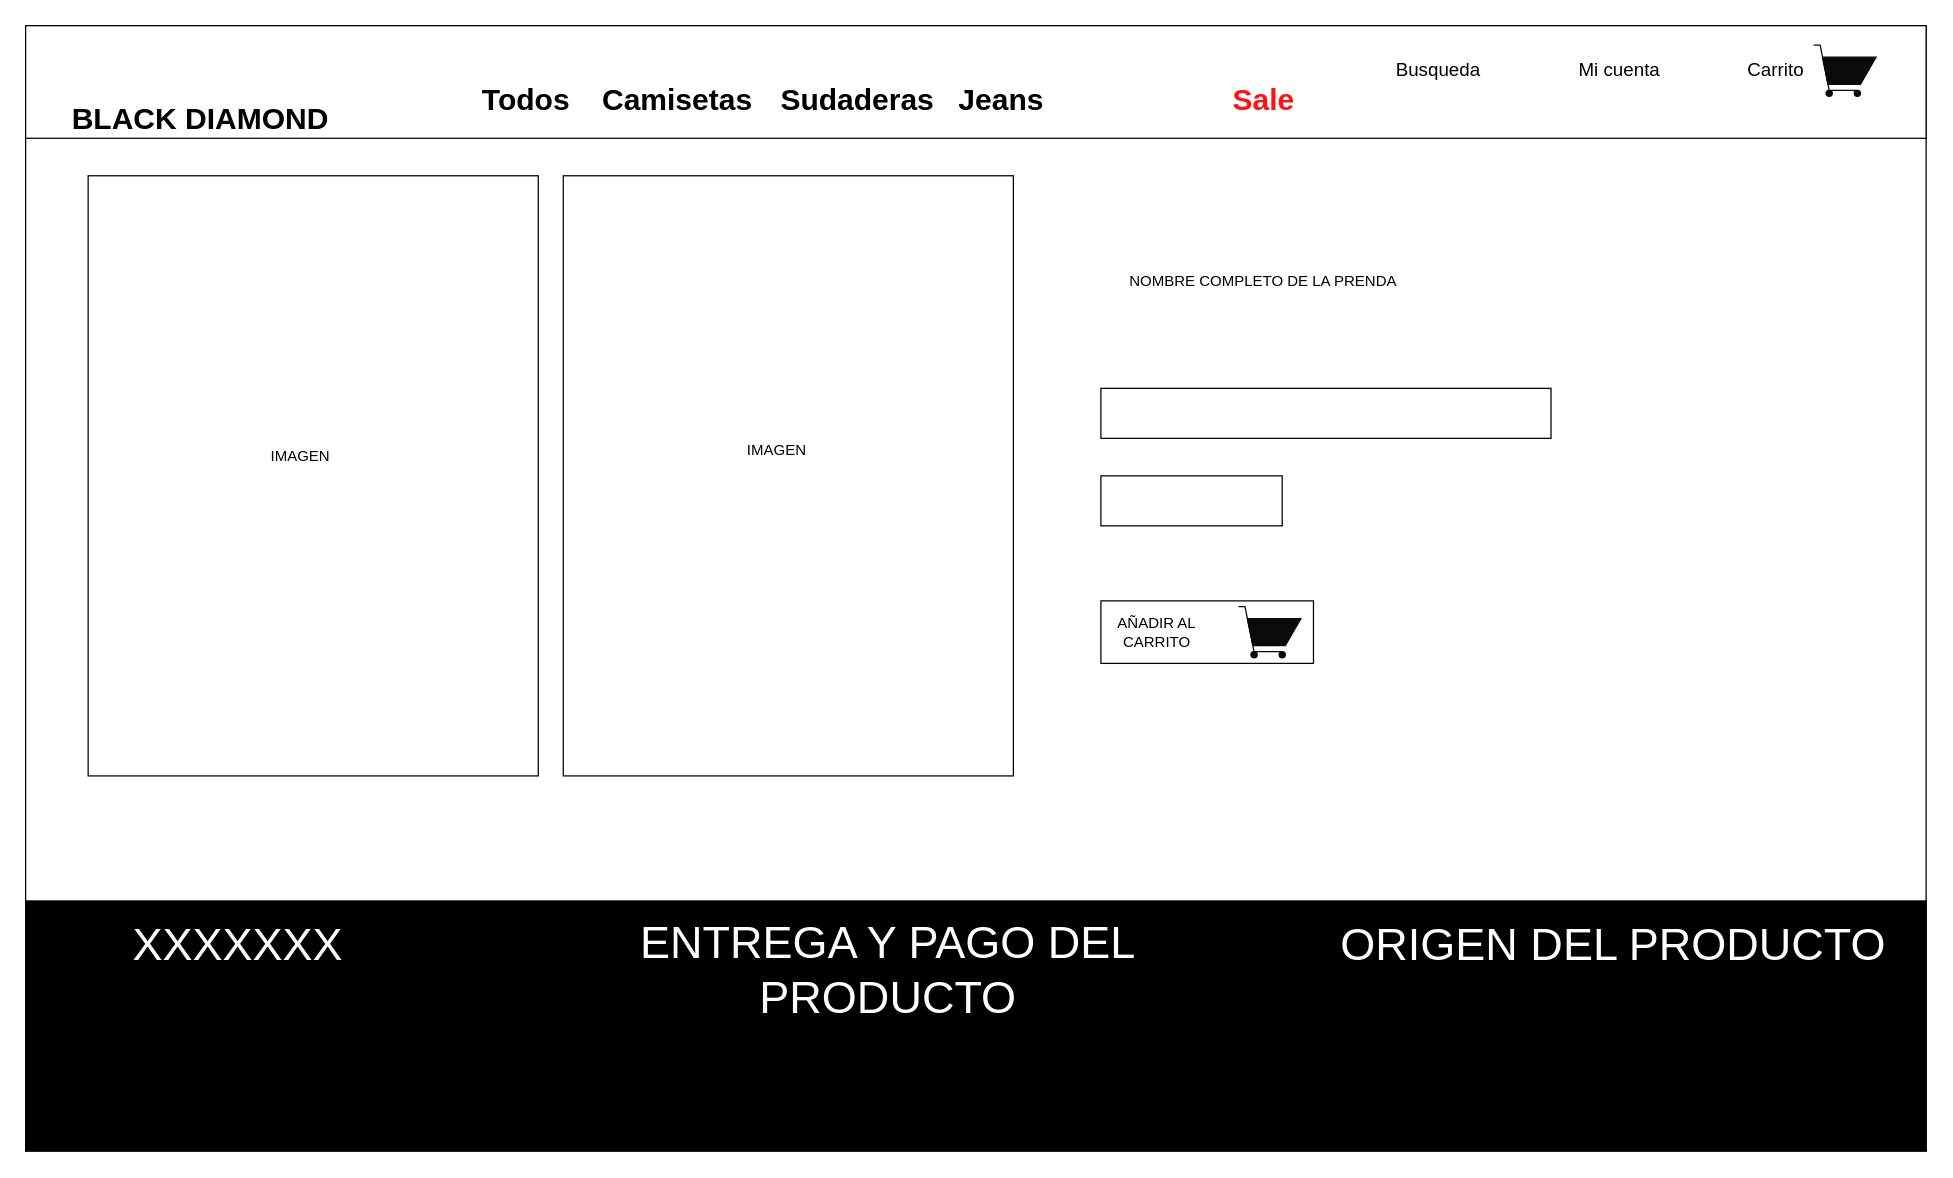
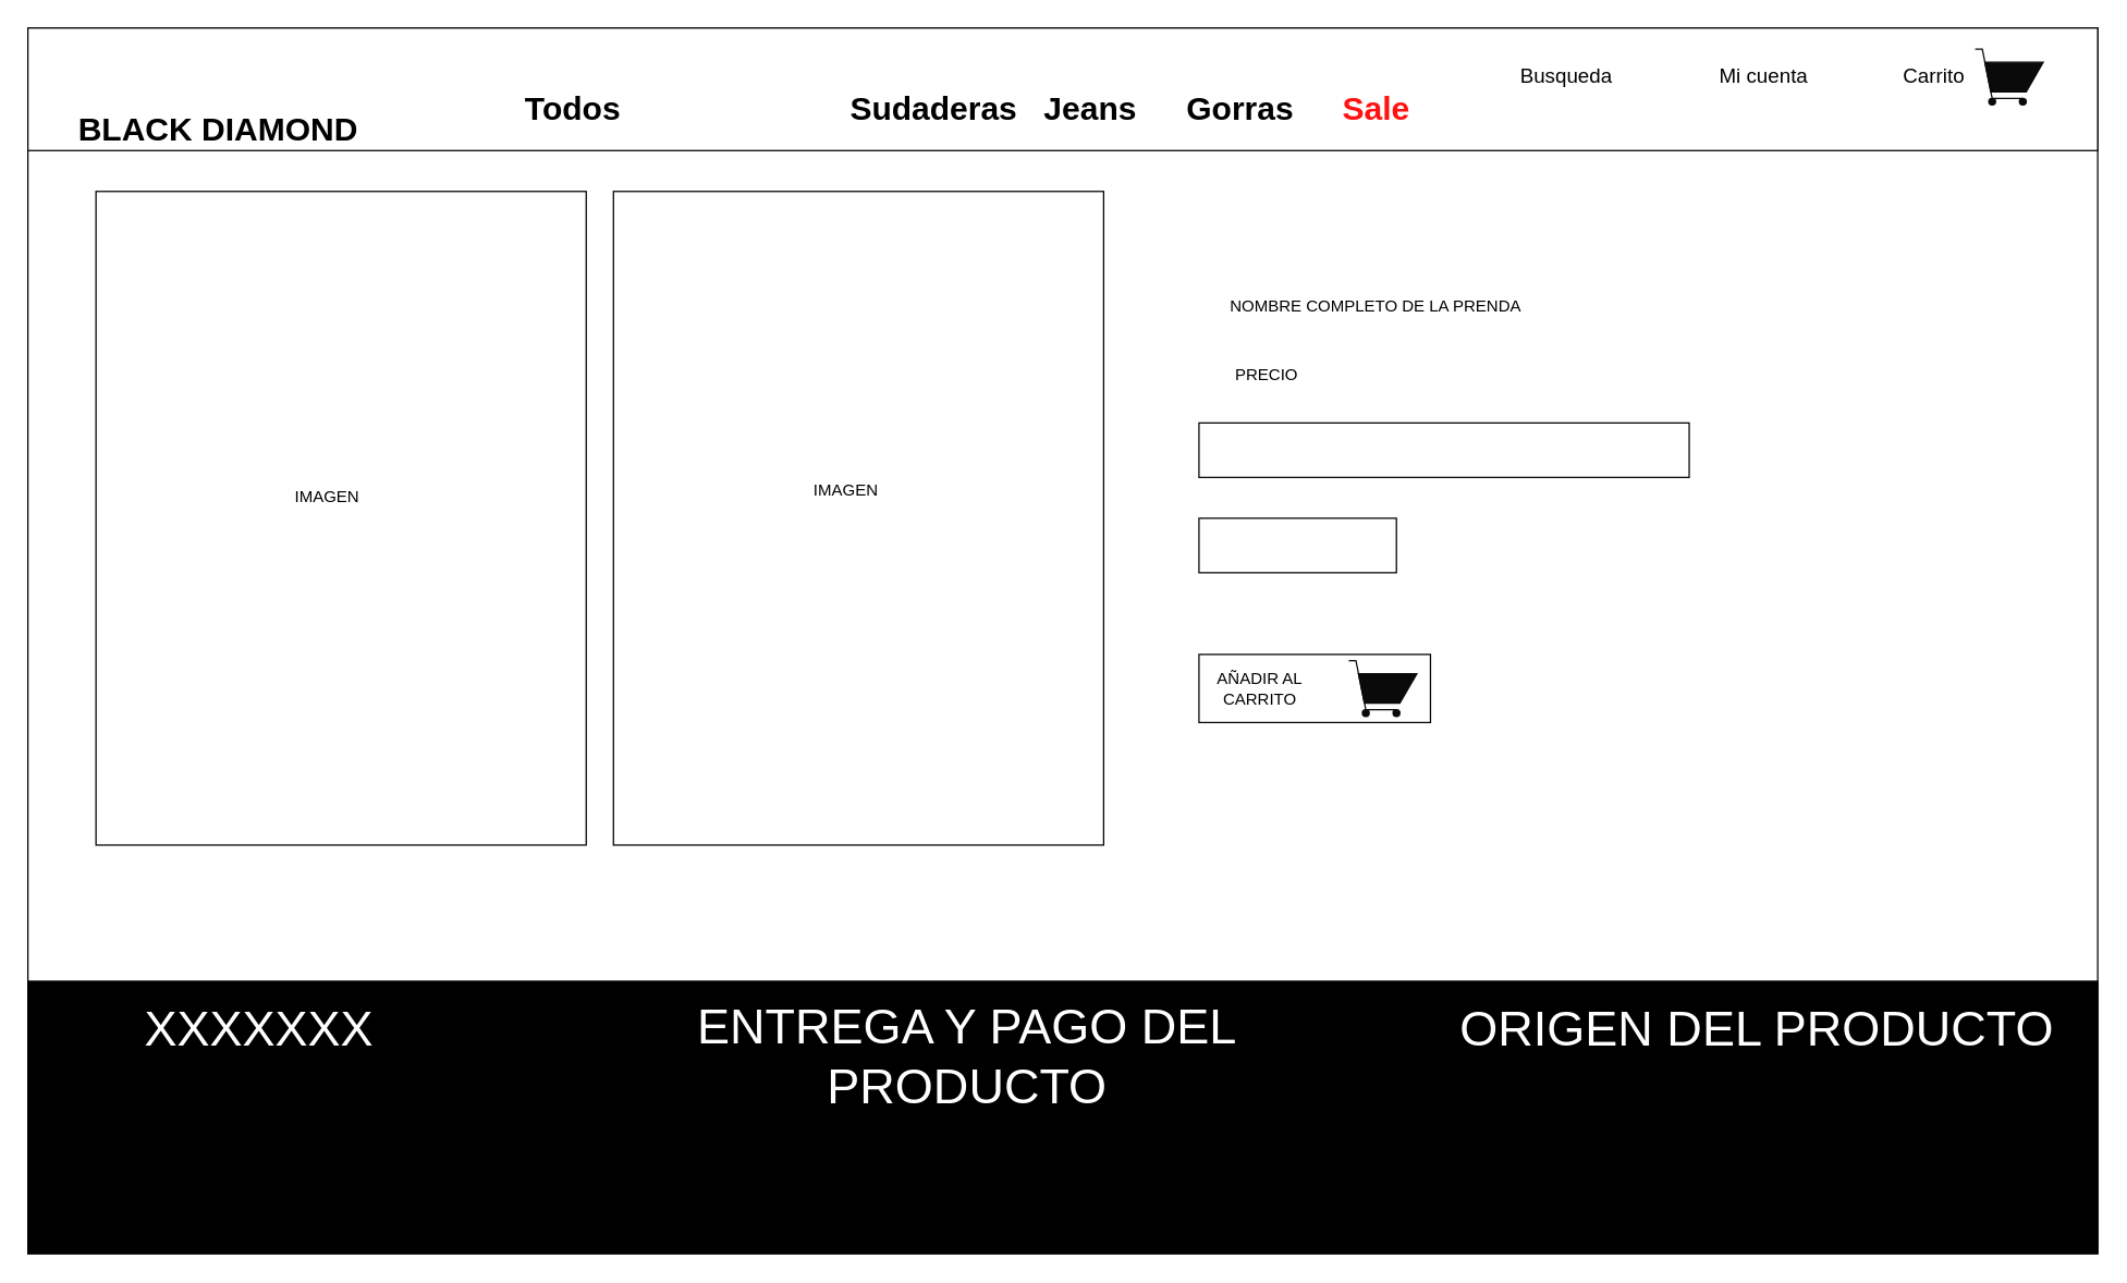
  <mxCell id="0" />
  <mxCell id="1" parent="0" />
  <mxCell id="2" value="" style="rounded=0;whiteSpace=wrap;html=1;fillColor=none;" vertex="1" parent="1"><mxGeometry x="20" y="20" width="1520" height="900" as="geometry" /></mxCell>
  <mxCell id="3" value="" style="rounded=0;whiteSpace=wrap;html=1;fillColor=#000000;" vertex="1" parent="1"><mxGeometry x="20" y="720" width="1520" height="200" as="geometry" /></mxCell>
  <mxCell id="4" value="" style="rounded=0;whiteSpace=wrap;html=1;fillColor=#FFFFFF;" vertex="1" parent="1"><mxGeometry x="20" y="20" width="1520" height="90" as="geometry" /></mxCell>
  <mxCell id="5" value="&lt;b&gt;&lt;font style=&quot;font-size: 24px;&quot;&gt;BLACK DIAMOND&lt;/font&gt;&lt;/b&gt;" style="text;html=1;strokeColor=none;fillColor=none;align=center;verticalAlign=middle;whiteSpace=wrap;rounded=0;" vertex="1" parent="1"><mxGeometry x="40" y="80" width="240" height="30" as="geometry" /></mxCell>
  <mxCell id="6" value="&lt;span style=&quot;background-color: rgb(0, 0, 0);&quot;&gt;&lt;font style=&quot;font-size: 36px;&quot; color=&quot;#FFFFFF&quot;&gt;XXXXXXX&lt;/font&gt;&lt;/span&gt;" style="text;html=1;strokeColor=none;fillColor=none;align=center;verticalAlign=middle;whiteSpace=wrap;rounded=0;" vertex="1" parent="1"><mxGeometry x="70" y="740" width="240" height="30" as="geometry" /></mxCell>
  <mxCell id="7" value="Busqueda" style="text;html=1;strokeColor=none;fillColor=none;align=center;verticalAlign=middle;whiteSpace=wrap;rounded=0;fontSize=15;" vertex="1" parent="1"><mxGeometry x="1120" y="40" width="60" height="30" as="geometry" /></mxCell>
  <mxCell id="8" value="Mi cuenta" style="text;html=1;strokeColor=none;fillColor=none;align=center;verticalAlign=middle;whiteSpace=wrap;rounded=0;fontSize=15;" vertex="1" parent="1"><mxGeometry x="1260" y="40" width="70" height="30" as="geometry" /></mxCell>
  <mxCell id="9" value="Carrito" style="text;html=1;strokeColor=none;fillColor=none;align=center;verticalAlign=middle;whiteSpace=wrap;rounded=0;fontSize=15;" vertex="1" parent="1"><mxGeometry x="1390" y="40" width="60" height="30" as="geometry" /></mxCell>
  <mxCell id="10" value="Todos" style="text;strokeColor=none;fillColor=none;html=1;fontSize=24;fontStyle=1;verticalAlign=middle;align=center;" vertex="1" parent="1"><mxGeometry x="370" y="60" width="100" height="40" as="geometry" /></mxCell>
- <mxCell id="11" value="Camisetas" style="text;strokeColor=none;fillColor=none;html=1;fontSize=24;fontStyle=1;verticalAlign=middle;align=center;" vertex="1" parent="1"><mxGeometry x="490.5" y="60" width="100" height="40" as="geometry" /></mxCell>
  <mxCell id="12" value="Sudaderas" style="text;strokeColor=none;fillColor=none;html=1;fontSize=24;fontStyle=1;verticalAlign=middle;align=center;" vertex="1" parent="1"><mxGeometry x="634.5" y="60" width="100" height="40" as="geometry" /></mxCell>
  <mxCell id="13" value="Jeans" style="text;strokeColor=none;fillColor=none;html=1;fontSize=24;fontStyle=1;verticalAlign=middle;align=center;" vertex="1" parent="1"><mxGeometry x="750" y="60" width="100" height="40" as="geometry" /></mxCell>
+ <mxCell id="14" value="Gorras" style="text;strokeColor=none;fillColor=none;html=1;fontSize=24;fontStyle=1;verticalAlign=middle;align=center;" vertex="1" parent="1"><mxGeometry x="860" y="60" width="100" height="40" as="geometry" /></mxCell>
  <mxCell id="15" value="&lt;font color=&quot;#ff1212&quot;&gt;Sale&lt;/font&gt;" style="text;strokeColor=none;fillColor=none;html=1;fontSize=24;fontStyle=1;verticalAlign=middle;align=center;" vertex="1" parent="1"><mxGeometry x="960" y="60" width="100" height="40" as="geometry" /></mxCell>
  <mxCell id="16" value="" style="rounded=0;whiteSpace=wrap;html=1;" vertex="1" parent="1"><mxGeometry x="70" y="140" width="360" height="480" as="geometry" /></mxCell>
  <mxCell id="17" value="" style="rounded=0;whiteSpace=wrap;html=1;" vertex="1" parent="1"><mxGeometry x="450" y="140" width="360" height="480" as="geometry" /></mxCell>
  <mxCell id="18" value="" style="rounded=0;whiteSpace=wrap;html=1;" vertex="1" parent="1"><mxGeometry x="880" y="310" width="360" height="40" as="geometry" /></mxCell>
  <mxCell id="19" value="" style="rounded=0;whiteSpace=wrap;html=1;" vertex="1" parent="1"><mxGeometry x="880" y="480" width="170" height="50" as="geometry" /></mxCell>
  <mxCell id="20" value="IMAGEN" style="text;html=1;strokeColor=none;fillColor=none;align=center;verticalAlign=middle;whiteSpace=wrap;rounded=0;" vertex="1" parent="1"><mxGeometry x="210" y="350" width="60" height="30" as="geometry" /></mxCell>
  <mxCell id="21" value="IMAGEN" style="text;html=1;strokeColor=none;fillColor=none;align=center;verticalAlign=middle;whiteSpace=wrap;rounded=0;" vertex="1" parent="1"><mxGeometry x="590.5" y="345" width="60" height="30" as="geometry" /></mxCell>
+ <mxCell id="22" value="PRECIO" style="text;html=1;strokeColor=none;fillColor=none;align=center;verticalAlign=middle;whiteSpace=wrap;rounded=0;" vertex="1" parent="1"><mxGeometry x="900" y="260" width="60" height="30" as="geometry" /></mxCell>
  <mxCell id="23" value="NOMBRE COMPLETO DE LA PRENDA" style="text;html=1;strokeColor=none;fillColor=none;align=center;verticalAlign=middle;whiteSpace=wrap;rounded=0;" vertex="1" parent="1"><mxGeometry x="895" y="210" width="230" height="30" as="geometry" /></mxCell>
  <mxCell id="24" value="AÑADIR AL CARRITO" style="text;html=1;strokeColor=none;fillColor=none;align=center;verticalAlign=middle;whiteSpace=wrap;rounded=0;" vertex="1" parent="1"><mxGeometry x="890" y="490" width="70" height="30" as="geometry" /></mxCell>
  <mxCell id="25" value="" style="rounded=0;whiteSpace=wrap;html=1;" vertex="1" parent="1"><mxGeometry x="880" y="380" width="145" height="40" as="geometry" /></mxCell>
  <mxCell id="26" value="&lt;font style=&quot;font-size: 36px;&quot; color=&quot;#FFFFFF&quot;&gt;ENTREGA Y PAGO DEL PRODUCTO&lt;/font&gt;" style="text;html=1;strokeColor=none;fillColor=none;align=center;verticalAlign=middle;whiteSpace=wrap;rounded=0;" vertex="1" parent="1"><mxGeometry x="470" y="760" width="480" height="30" as="geometry" /></mxCell>
  <mxCell id="27" value="&lt;font style=&quot;font-size: 36px;&quot; color=&quot;#FFFFFF&quot;&gt;ORIGEN DEL PRODUCTO&lt;/font&gt;" style="text;html=1;strokeColor=none;fillColor=none;align=center;verticalAlign=middle;whiteSpace=wrap;rounded=0;" vertex="1" parent="1"><mxGeometry x="1060" y="740" width="460" height="30" as="geometry" /></mxCell>
  <mxCell id="28" value="" style="shape=image;html=1;verticalAlign=top;verticalLabelPosition=bottom;labelBackgroundColor=#ffffff;imageAspect=0;aspect=fixed;image=https://cdn4.iconfinder.com/data/icons/business-black-1/64/45-128.png;fontSize=18;sketch=0;" vertex="1" parent="1"><mxGeometry x="120" y="26.5" width="53.5" height="53.5" as="geometry" /></mxCell>
  <mxCell id="29" value="" style="shape=image;html=1;verticalAlign=top;verticalLabelPosition=bottom;labelBackgroundColor=#ffffff;imageAspect=0;aspect=fixed;image=https://cdn4.iconfinder.com/data/icons/ionicons/512/icon-search-128.png;rounded=0;shadow=0;glass=0;sketch=0;fontFamily=Koulen;fontSource=https%3A%2F%2Ffonts.googleapis.com%2Fcss%3Ffamily%3DKoulen;fontSize=15;strokeColor=#0A0A0A;fillColor=#D3D5F0;" vertex="1" parent="1"><mxGeometry x="1195.5" y="30" width="50" height="50" as="geometry" /></mxCell>
  <mxCell id="30" value="" style="shape=image;html=1;verticalAlign=top;verticalLabelPosition=bottom;labelBackgroundColor=#ffffff;imageAspect=0;aspect=fixed;image=https://cdn3.iconfinder.com/data/icons/essential-rounded/64/Rounded-31-128.png;fontSize=18;" vertex="1" parent="1"><mxGeometry x="1330" y="30" width="52" height="52" as="geometry" /></mxCell>
  <mxCell id="31" value="&lt;span style=&quot;color: rgba(0, 0, 0, 0); font-family: monospace; font-size: 0px; text-align: start; background-color: rgb(248, 249, 250);&quot;&gt;%3CmxGraphModel%3E%3Croot%3E%3CmxCell%20id%3D%220%22%2F%3E%3CmxCell%20id%3D%221%22%20parent%3D%220%22%2F%3E%3CmxCell%20id%3D%222%22%20value%3D%22%22%20style%3D%22shape%3Dimage%3Bhtml%3D1%3BverticalAlign%3Dtop%3BverticalLabelPosition%3Dbottom%3BlabelBackgroundColor%3D%23ffffff%3BimageAspect%3D0%3Baspect%3Dfixed%3Bimage%3Dhttps%3A%2F%2Fcdn4.iconfinder.com%2Fdata%2Ficons%2Fionicons%2F512%2Ficon-search-128.png%3Brounded%3D0%3Bshadow%3D0%3Bglass%3D0%3Bsketch%3D0%3BfontFamily%3DKoulen%3BfontSource%3Dhttps%253A%252F%252Ffonts.googleapis.com%252Fcss%253Ffamily%253DKoulen%3BfontSize%3D15%3BstrokeColor%3D%230A0A0A%3BfillColor%3D%23D3D5F0%3B%22%20vertex%3D%221%22%20parent%3D%221%22%3E%3CmxGeometry%20x%3D%22933%22%20y%3D%2267%22%20width%3D%2230%22%20height%3D%2230%22%20as%3D%22geometry%22%2F%3E%3C%2FmxCell%3E%3C%2Froot%3E%3C%2FmxGraphModel%3E&lt;/span&gt;" style="html=1;verticalLabelPosition=bottom;align=center;labelBackgroundColor=#ffffff;verticalAlign=top;strokeWidth=1;strokeColor=#0A0A0A;shadow=0;dashed=0;shape=mxgraph.ios7.icons.shopping_cart;fontSize=18;fillColor=#0A0A0A;" vertex="1" parent="1"><mxGeometry x="1450" y="35.5" width="50" height="41" as="geometry" /></mxCell>
  <mxCell id="32" value="&lt;span style=&quot;color: rgba(0, 0, 0, 0); font-family: monospace; font-size: 0px; text-align: start; background-color: rgb(248, 249, 250);&quot;&gt;%3CmxGraphModel%3E%3Croot%3E%3CmxCell%20id%3D%220%22%2F%3E%3CmxCell%20id%3D%221%22%20parent%3D%220%22%2F%3E%3CmxCell%20id%3D%222%22%20value%3D%22%22%20style%3D%22shape%3Dimage%3Bhtml%3D1%3BverticalAlign%3Dtop%3BverticalLabelPosition%3Dbottom%3BlabelBackgroundColor%3D%23ffffff%3BimageAspect%3D0%3Baspect%3Dfixed%3Bimage%3Dhttps%3A%2F%2Fcdn4.iconfinder.com%2Fdata%2Ficons%2Fionicons%2F512%2Ficon-search-128.png%3Brounded%3D0%3Bshadow%3D0%3Bglass%3D0%3Bsketch%3D0%3BfontFamily%3DKoulen%3BfontSource%3Dhttps%253A%252F%252Ffonts.googleapis.com%252Fcss%253Ffamily%253DKoulen%3BfontSize%3D15%3BstrokeColor%3D%230A0A0A%3BfillColor%3D%23D3D5F0%3B%22%20vertex%3D%221%22%20parent%3D%221%22%3E%3CmxGeometry%20x%3D%22933%22%20y%3D%2267%22%20width%3D%2230%22%20height%3D%2230%22%20as%3D%22geometry%22%2F%3E%3C%2FmxCell%3E%3C%2Froot%3E%3C%2FmxGraphModel%3E&lt;/span&gt;" style="html=1;verticalLabelPosition=bottom;align=center;labelBackgroundColor=#ffffff;verticalAlign=top;strokeWidth=1;strokeColor=#0A0A0A;shadow=0;dashed=0;shape=mxgraph.ios7.icons.shopping_cart;fontSize=18;fillColor=#0A0A0A;" vertex="1" parent="1"><mxGeometry x="990" y="484.5" width="50" height="41" as="geometry" /></mxCell>
